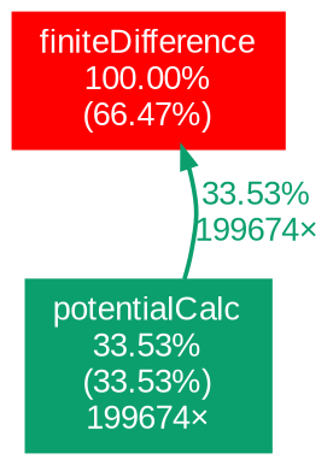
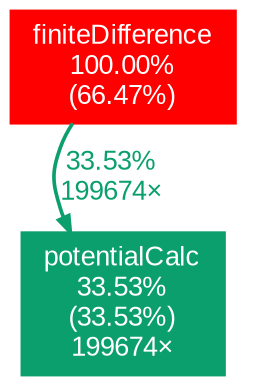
  digraph {
    fontname=Arial
    nodesep=0.125
    ranksep=0.25
    node [fontcolor="#ffffff" fontname=Arial fontsize=10.00 shape=box style=filled]
    n1 [color="#ff0000" height=0 label="finiteDifference\n100.00%\n(66.47%)" width=0]
    n2 [color="#0b9f6d" height=0 label="potentialCalc\n33.53%\n(33.53%)\n199674×" width=0]
-   n2 -> n1 [arrowsize=0.58 color="#0b9f6d" fontcolor="#0b9f6d" fontname=Arial fontsize=10.00 label="33.53%\n199674×" labeldistance=1.34 penwidth=1.34]
+   n1 -> n2 [arrowsize=0.58 color="#0b9f6d" fontcolor="#0b9f6d" fontname=Arial fontsize=10.00 label="33.53%\n199674×" labeldistance=1.34 penwidth=1.34]
  }
